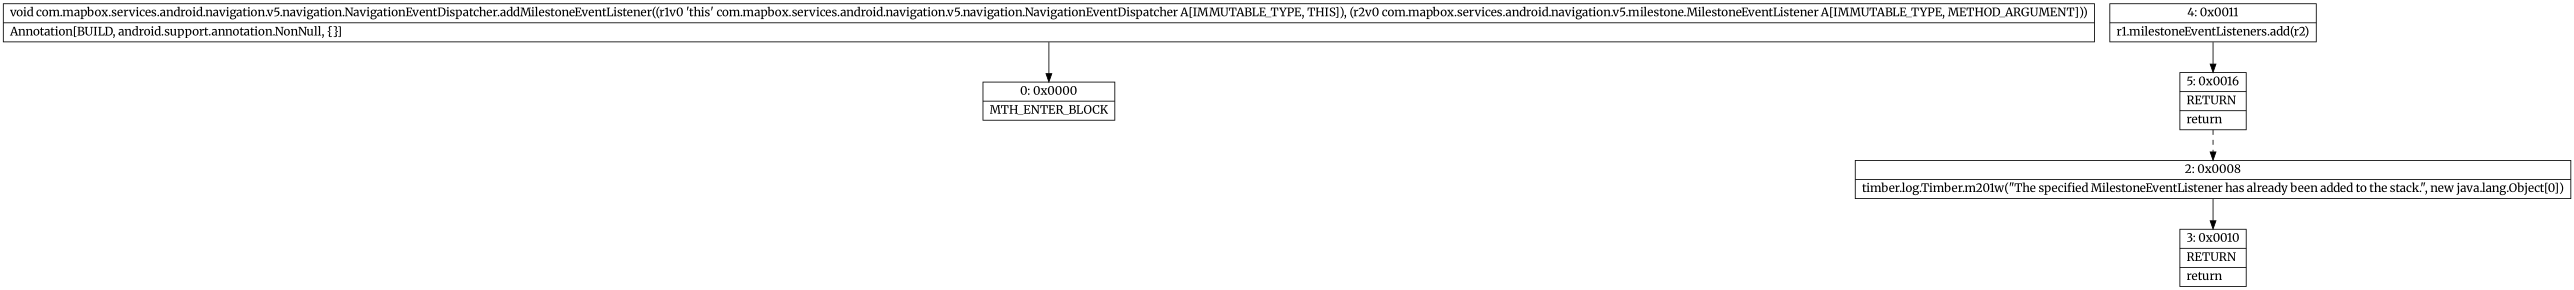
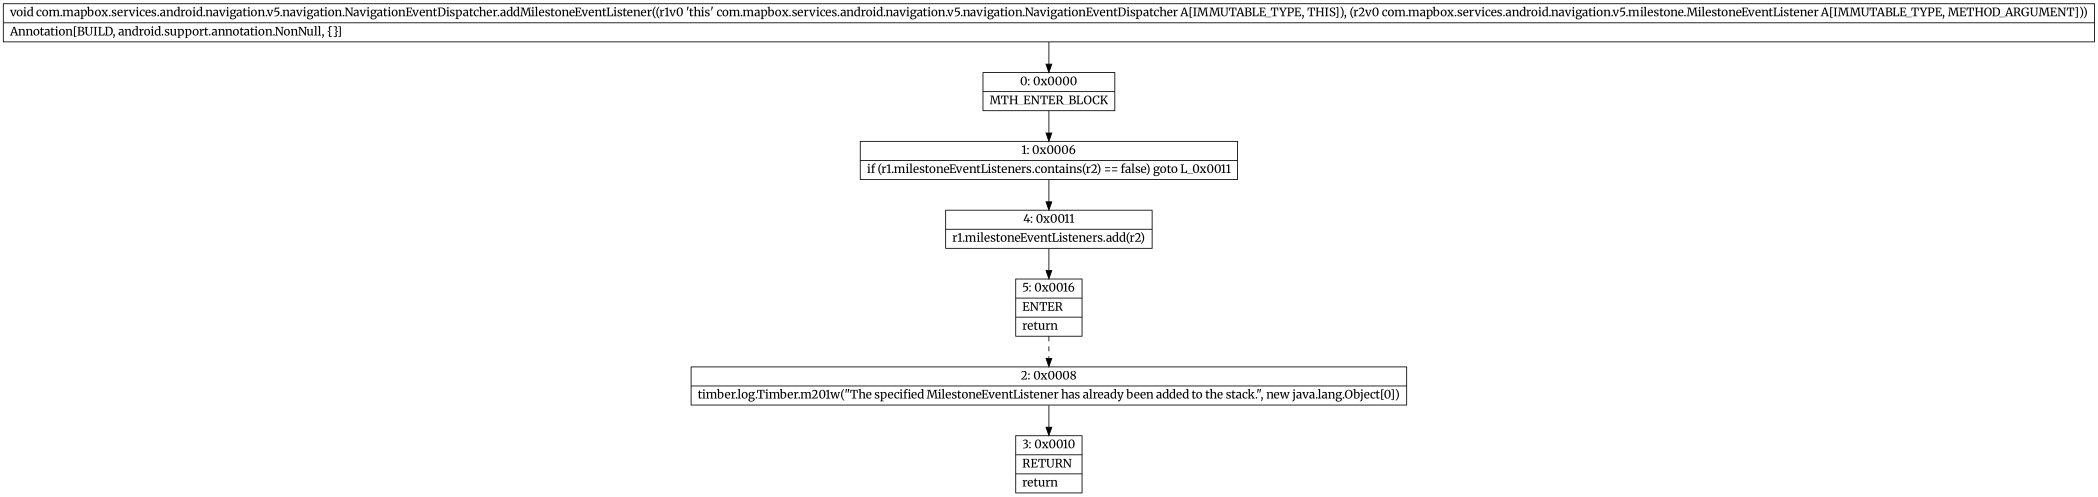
  digraph {
    fontname=Merriweather
    node [fontname=Merriweather shape=record]
    edge [fontname=Merriweather]
    n1 [label="{0\:\ 0x0000|MTH_ENTER_BLOCK\l}"]
+   n2 [label="{1\:\ 0x0006|if (r1.milestoneEventListeners.contains(r2) == false) goto L_0x0011\l}"]
    n3 [label="{4\:\ 0x0011|r1.milestoneEventListeners.add(r2)\l}"]
    n4 [label="{2\:\ 0x0008|timber.log.Timber.m201w(\"The specified MilestoneEventListener has already been added to the stack.\", new java.lang.Object[0])\l}"]
    n5 [label="{3\:\ 0x0010|RETURN\l|return\l}"]
-   n6 [label="{5\:\ 0x0016|RETURN\l|return\l}"]
+   n6 [label="{5\:\ 0x0016|ENTER\l|return\l}"]
    n7 [label="{void com.mapbox.services.android.navigation.v5.navigation.NavigationEventDispatcher.addMilestoneEventListener((r1v0 'this' com.mapbox.services.android.navigation.v5.navigation.NavigationEventDispatcher A[IMMUTABLE_TYPE, THIS]), (r2v0 com.mapbox.services.android.navigation.v5.milestone.MilestoneEventListener A[IMMUTABLE_TYPE, METHOD_ARGUMENT]))  | Annotation[BUILD, android.support.annotation.NonNull, \{\}]\l}"]
+   n1 -> n2
+   n2 -> n3
    n3 -> n6
    n4 -> n5
    n6 -> n4 [style=dashed]
    n7 -> n1
  }
